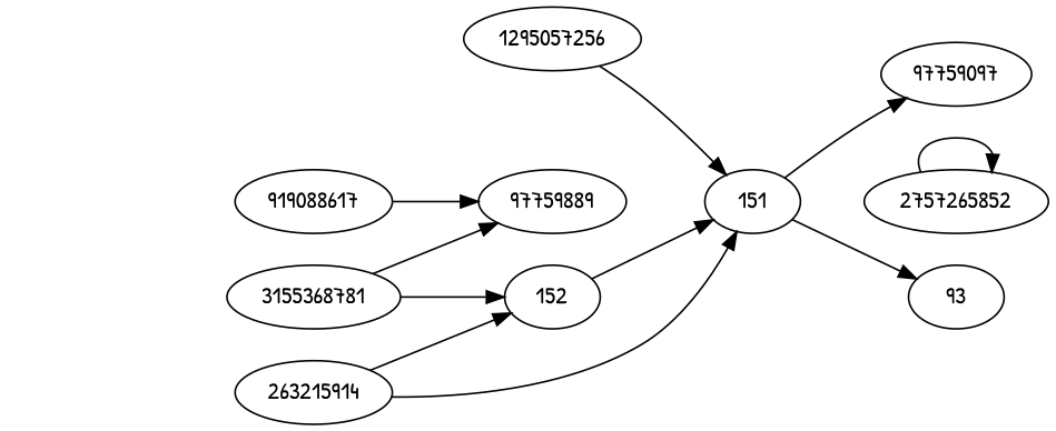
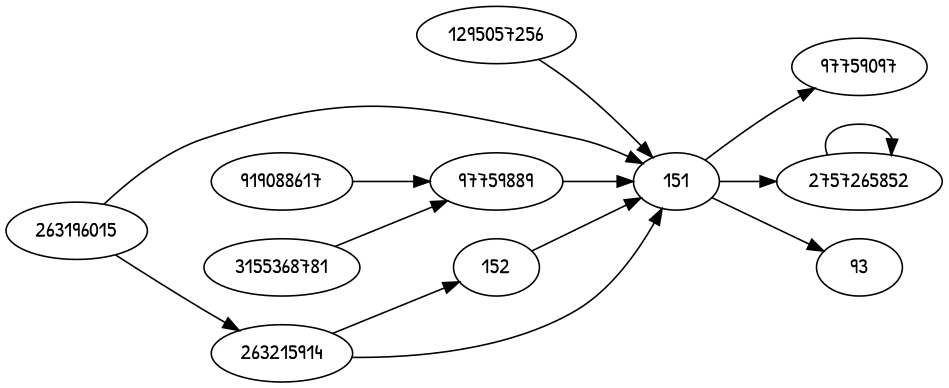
  digraph {
    fontname="Patrick Hand"
    rankdir=LR
    node [fontname="Patrick Hand"]
    edge [fontname="Patrick Hand"]
    1295057256
    151
    97759097
    2757265852
    93
    919088617
    97759889
    263215914
    152
    3155368781
+   263196015
    1295057256 -> 151
    151 -> 97759097
+   151 -> 2757265852
    151 -> 93
    2757265852 -> 2757265852
    919088617 -> 97759889
+   97759889 -> 151
    263215914 -> 151
    263215914 -> 152
    152 -> 151
    3155368781 -> 97759889
-   3155368781 -> 152
+   263196015 -> 151
+   263196015 -> 263215914
  }
